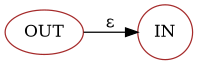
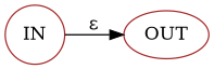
  digraph {
    rankdir=LR
    node [color=brown]
    OUT [shape=ellipse]
    IN [shape=circle]
-   OUT -> IN [label="ε" style=solid]
+   IN -> OUT [label="ε" style=solid]
  }
